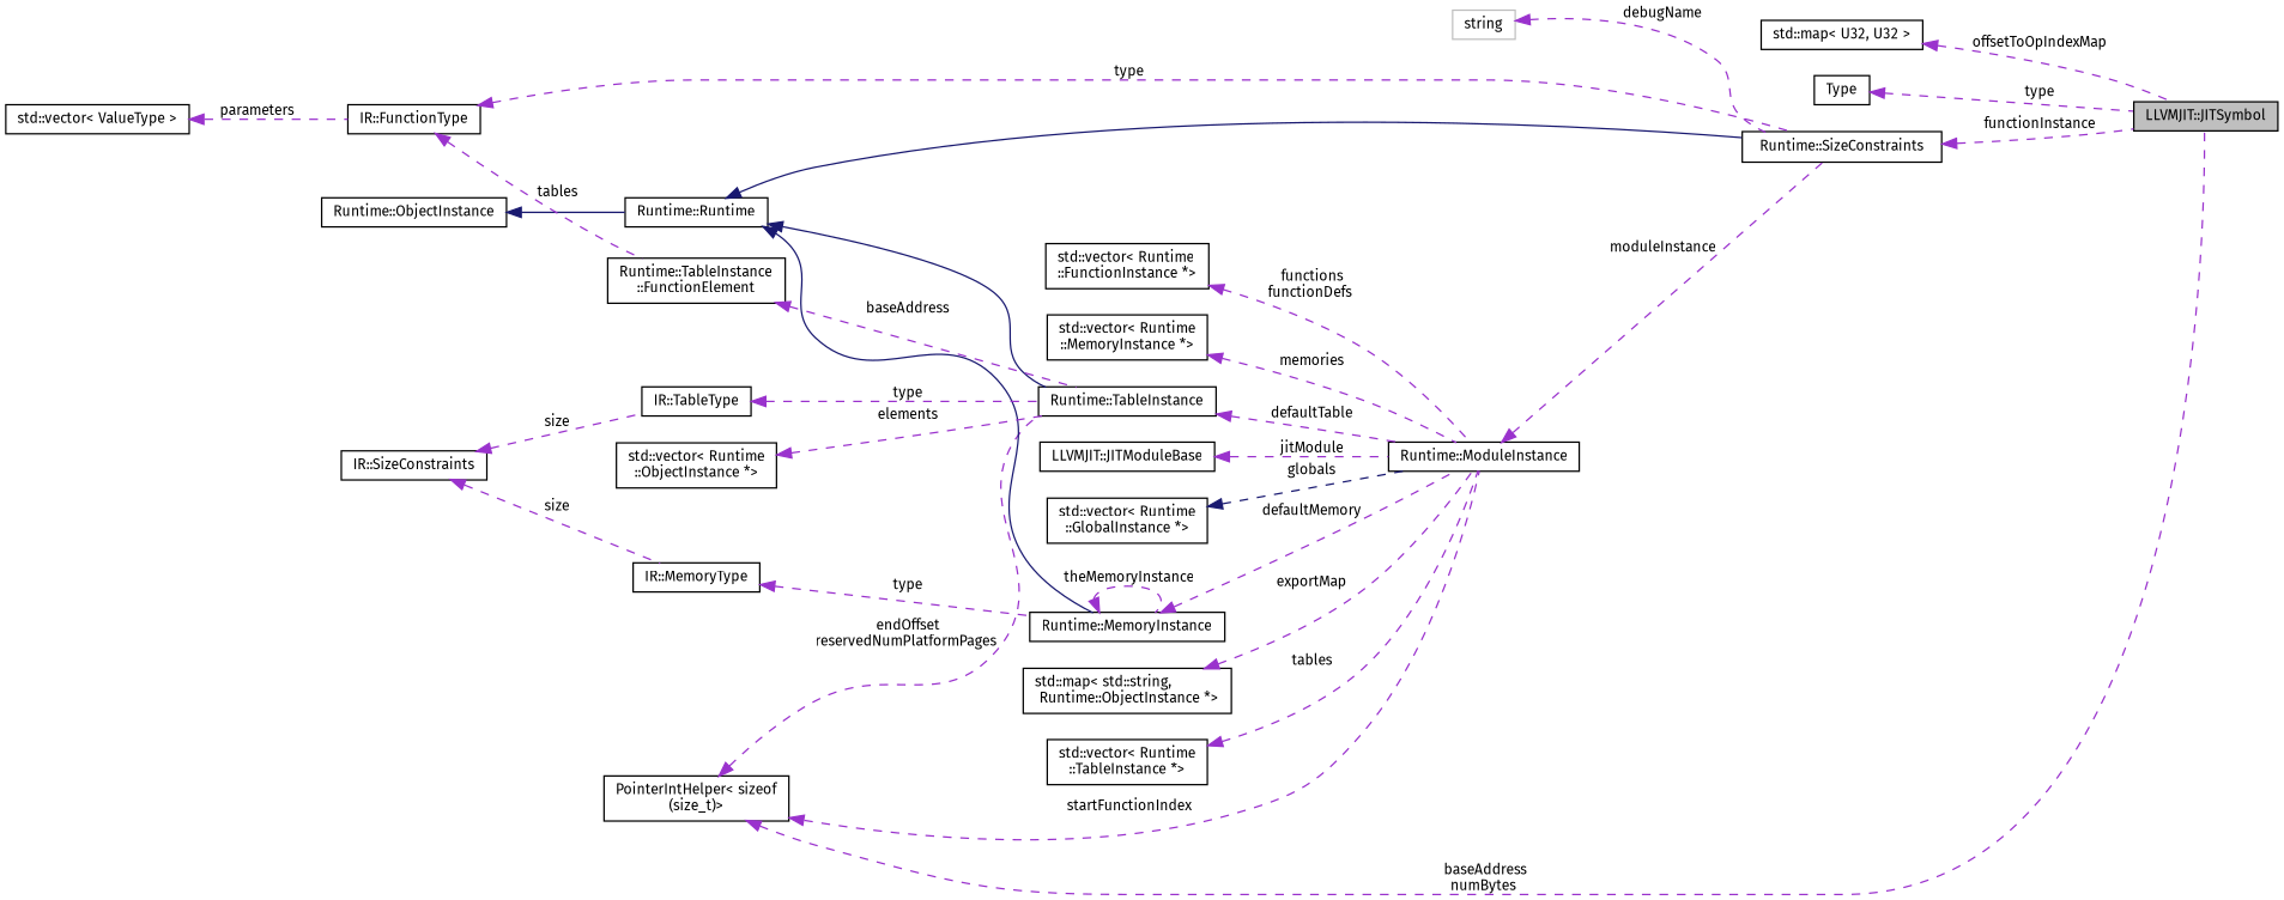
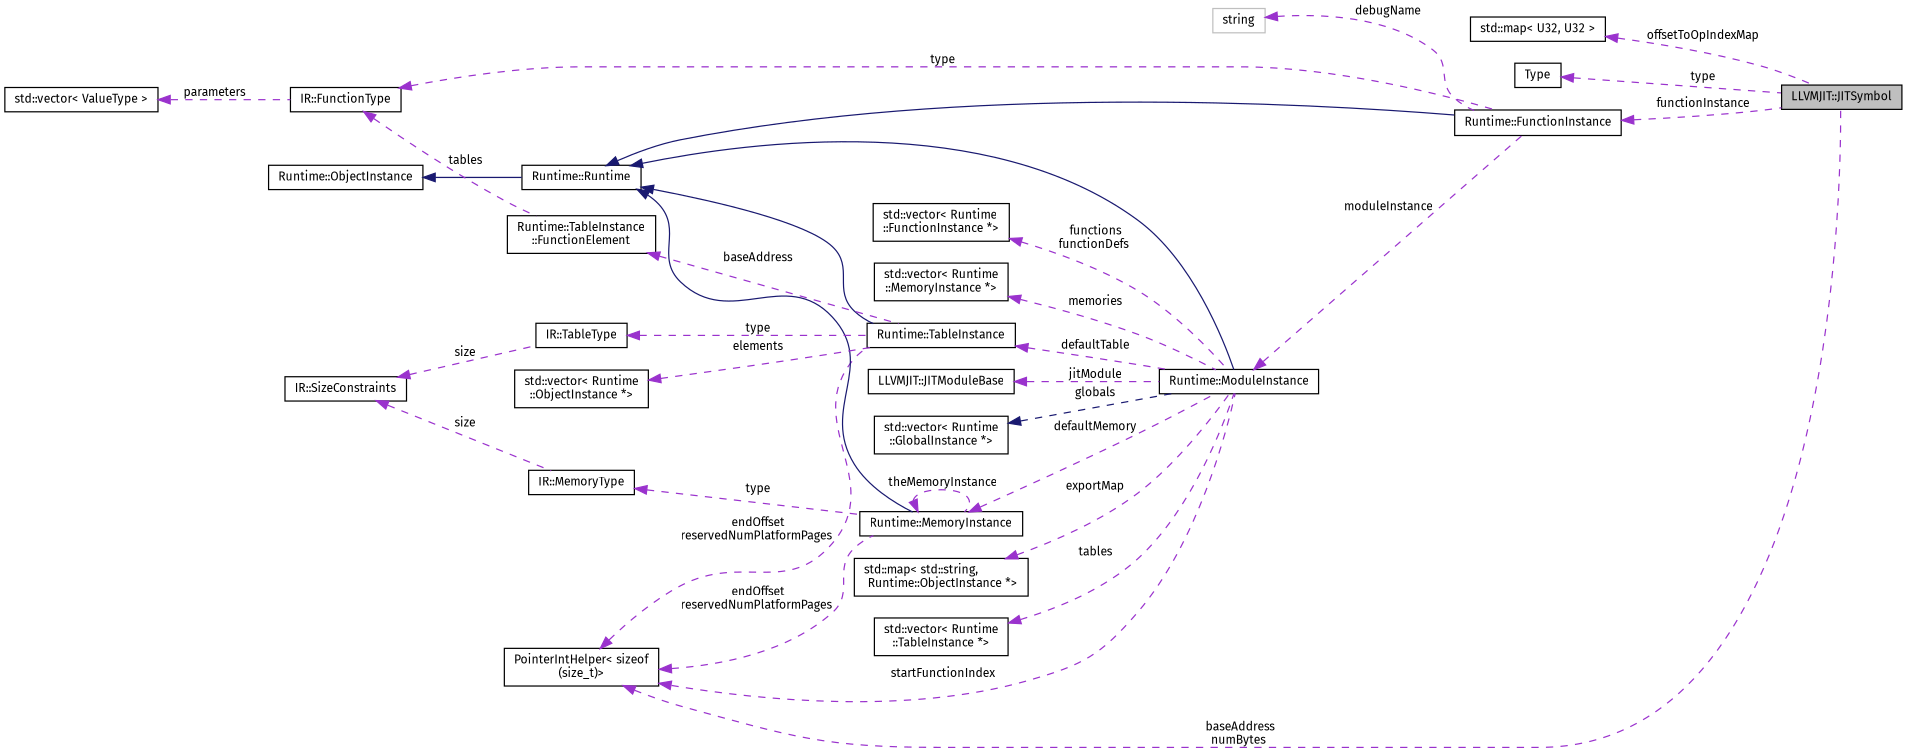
  digraph {
    fontname="Fira Sans"
    rankdir=LR
    node [color=black fillcolor=white fontname="Fira Sans" fontsize=10 shape=record style=filled]
    edge [color=darkorchid3 dir=back fontname="Fira Sans" fontsize=10 labelfontname=Helvetica labelfontsize=10 style=dashed]
    n1 [fillcolor=grey75 fontcolor=black height=0.2 label="LLVMJIT::JITSymbol" width=0.4]
    n2 [height=0.2 label="std::map\< U32, U32 \>" width=0.4]
    n3 [height=0.2 label=Type width=0.4]
    n4 [height=0.2 label="PointerIntHelper\< sizeof\l(size_t)\>" width=0.4]
    n5 [height=0.2 label="Runtime::ModuleInstance" width=0.4]
    n6 [height=0.2 label="Runtime::MemoryInstance" width=0.4]
    n7 [height=0.2 label="Runtime::TableInstance" width=0.4]
-   n8 [height=0.2 label="Runtime::SizeConstraints" width=0.4]
+   n8 [height=0.2 label="Runtime::FunctionInstance" width=0.4]
    n9 [height=0.2 label="Runtime::Runtime" width=0.4]
    n10 [height=0.2 label="Runtime::ObjectInstance" width=0.4]
    n11 [color=grey75 height=0.2 label=string width=0.4]
    n12 [height=0.2 label="IR::FunctionType" width=0.4]
    n13 [height=0.2 label="Runtime::TableInstance\l::FunctionElement" width=0.4]
    n14 [height=0.2 label="std::vector\< ValueType \>" width=0.4]
    n15 [height=0.2 label="LLVMJIT::JITModuleBase" width=0.4]
    n16 [height=0.2 label="std::vector\< Runtime\l::GlobalInstance *\>" width=0.4]
    n17 [height=0.2 label="std::map\< std::string,\l Runtime::ObjectInstance *\>" width=0.4]
    n18 [height=0.2 label="IR::MemoryType" width=0.4]
    n19 [height=0.2 label="IR::SizeConstraints" width=0.4]
    n20 [height=0.2 label="IR::TableType" width=0.4]
    n21 [height=0.2 label="std::vector\< Runtime\l::TableInstance *\>" width=0.4]
    n22 [height=0.2 label="std::vector\< Runtime\l::FunctionInstance *\>" width=0.4]
    n23 [height=0.2 label="std::vector\< Runtime\l::ObjectInstance *\>" width=0.4]
    n24 [height=0.2 label="std::vector\< Runtime\l::MemoryInstance *\>" width=0.4]
    n2 -> n1 [label=" offsetToOpIndexMap"]
    n3 -> n1 [label=" type"]
    n4 -> n1 [label=" baseAddress\nnumBytes"]
    n4 -> n5 [label=" startFunctionIndex"]
+   n4 -> n6 [label=" endOffset\nreservedNumPlatformPages"]
    n4 -> n7 [label=" endOffset\nreservedNumPlatformPages"]
    n5 -> n8 [label=" moduleInstance"]
    n6 -> n5 [label=" defaultMemory"]
    n6 -> n6 [label=" theMemoryInstance"]
    n7 -> n5 [label=" defaultTable"]
    n8 -> n1 [label=" functionInstance"]
+   n9 -> n5 [color=midnightblue style=solid]
    n9 -> n6 [color=midnightblue style=solid]
    n9 -> n7 [color=midnightblue style=solid]
    n9 -> n8 [color=midnightblue style=solid]
    n10 -> n9 [color=midnightblue style=solid]
    n11 -> n8 [label=" debugName"]
    n12 -> n8 [label=" type"]
    n12 -> n13 [label=" tables"]
    n13 -> n7 [label=" baseAddress"]
    n14 -> n12 [label=" parameters"]
    n15 -> n5 [label=" jitModule"]
    n16 -> n5 [color=midnightblue label=" globals"]
    n17 -> n5 [label=" exportMap"]
    n18 -> n6 [label=" type"]
    n19 -> n18 [label=" size"]
    n19 -> n20 [label=" size"]
    n20 -> n7 [label=" type"]
    n21 -> n5 [label=" tables"]
    n22 -> n5 [label=" functions\nfunctionDefs"]
    n23 -> n7 [label=" elements"]
    n24 -> n5 [label=" memories"]
  }
